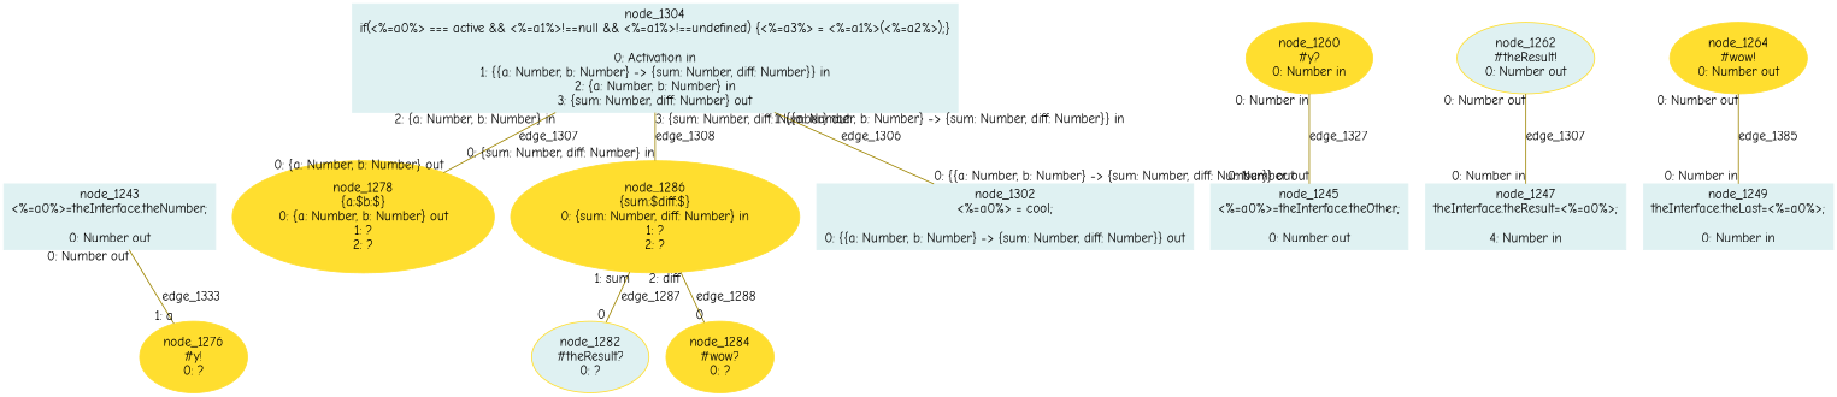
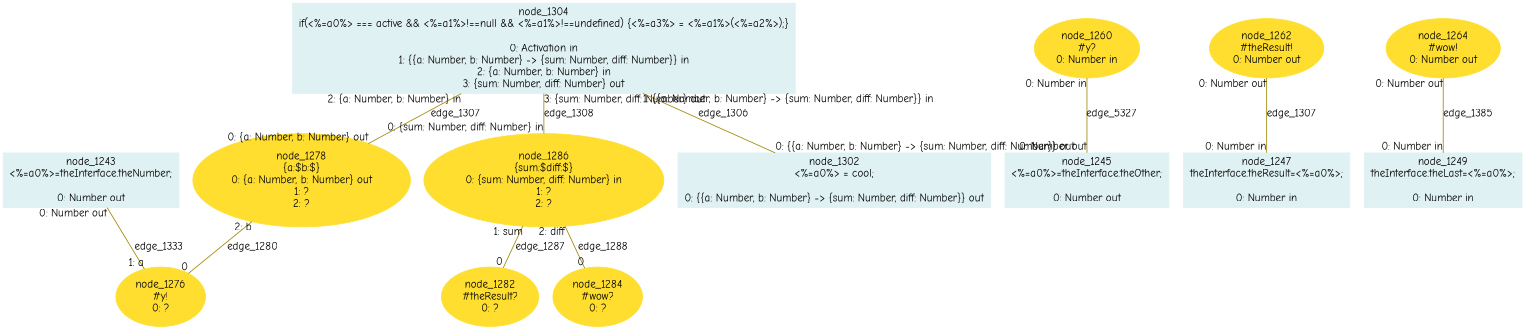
  digraph {
    fontname="Comic Neue"
    node [color="#ffde2f" fontname="Comic Neue" shape=ellipse style=filled]
    edge [arrowHead=none arrowsize=1 color="#9d8400" dir=none fontname="Comic Neue" headlabel=0 taillabel="0: Number out"]
    n1 [color="#dff1f2" label="node_1243\n<%=a0%>=theInterface.theNumber;\n\n0: Number out" shape=box]
    n2 [label="node_1276\n#y!\n0: ?"]
    n3 [label="node_1278\n{a:$b:$}\n0: {a: Number, b: Number} out\n1: ?\n2: ?"]
    n4 [color="#dff1f2" label="node_1245\n<%=a0%>=theInterface.theOther;\n\n0: Number out" shape=box]
-   n5 [color="#dff1f2" label="node_1247\ntheInterface.theResult=<%=a0%>;\n\n4: Number in" shape=box]
+   n5 [color="#dff1f2" label="node_1247\ntheInterface.theResult=<%=a0%>;\n\n0: Number in" shape=box]
    n6 [color="#dff1f2" label="node_1249\ntheInterface.theLast=<%=a0%>;\n\n0: Number in" shape=box]
    n7 [label="node_1260\n#y?\n0: Number in"]
-   n8 [label="node_1262\n#theResult!\n0: Number out" fillcolor="#dff1f2"]
+   n8 [label="node_1262\n#theResult!\n0: Number out"]
    n9 [label="node_1264\n#wow!\n0: Number out"]
-   n10 [label="node_1282\n#theResult?\n0: ?" fillcolor="#dff1f2"]
+   n10 [label="node_1282\n#theResult?\n0: ?"]
    n11 [label="node_1284\n#wow?\n0: ?"]
    n12 [label="node_1286\n{sum:$diff:$}\n0: {sum: Number, diff: Number} in\n1: ?\n2: ?"]
    n13 [color="#dff1f2" label="node_1302\n<%=a0%> = cool;\n\n0: {{a: Number, b: Number} -> {sum: Number, diff: Number}} out" shape=box]
    n14 [color="#dff1f2" label="node_1304\nif(<%=a0%> === active && <%=a1%>!==null && <%=a1%>!==undefined) {<%=a3%> = <%=a1%>(<%=a2%>);}\n\n0: Activation in\n1: {{a: Number, b: Number} -> {sum: Number, diff: Number}} in\n2: {a: Number, b: Number} in\n3: {sum: Number, diff: Number} out" shape=box]
    n1 -> n2 [headlabel="1: a" label=edge_1333]
-   n7 -> n4 [headlabel="0: Number out" label=edge_1327 taillabel="0: Number in"]
+   n3 -> n2 [label=edge_1280 taillabel="2: b"]
+   n7 -> n4 [headlabel="0: Number out" label=edge_5327 taillabel="0: Number in"]
    n8 -> n5 [headlabel="0: Number in" label=edge_1307]
    n9 -> n6 [headlabel="0: Number in" label=edge_1385]
    n12 -> n10 [label=edge_1287 taillabel="1: sum"]
    n12 -> n11 [label=edge_1288 taillabel="2: diff"]
    n14 -> n3 [headlabel="0: {a: Number, b: Number} out" label=edge_1307 taillabel="2: {a: Number, b: Number} in"]
    n14 -> n12 [headlabel="0: {sum: Number, diff: Number} in" label=edge_1308 taillabel="3: {sum: Number, diff: Number} out"]
    n14 -> n13 [headlabel="0: {{a: Number, b: Number} -> {sum: Number, diff: Number}} out" label=edge_1306 taillabel="1: {{a: Number, b: Number} -> {sum: Number, diff: Number}} in"]
  }
